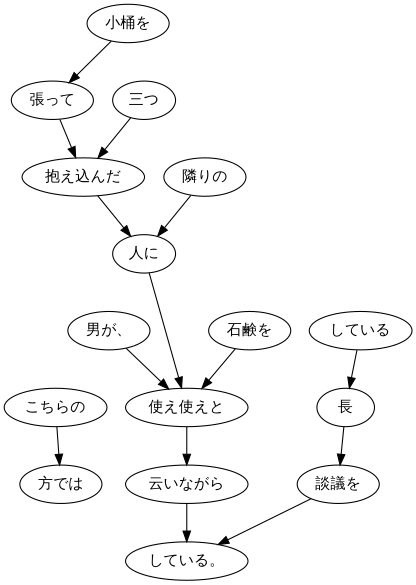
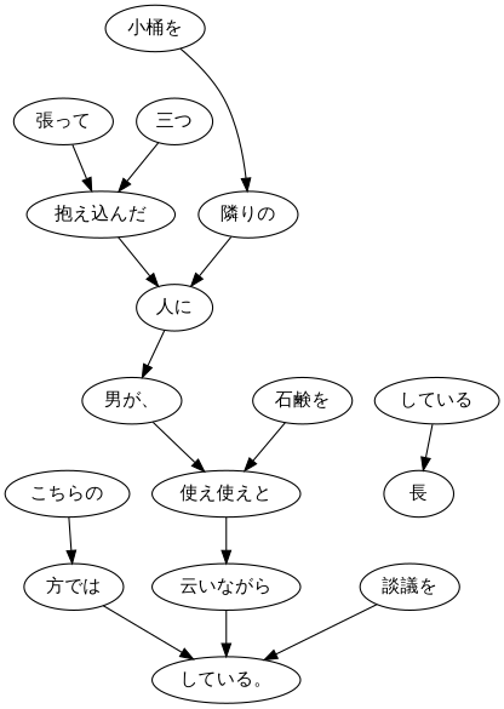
  digraph {
    fontname="Comic Neue"
    node [fontname="Comic Neue"]
    edge [fontname="Comic Neue"]
    n1 [label="こちらの"]
    n2 [label="方では"]
    n3 [label="している。"]
    n4 [label="小桶を"]
    n5 [label="張って"]
    n6 [label="抱え込んだ"]
    n7 [label="人に"]
    n8 [label="三つ"]
    n9 [label="男が、"]
    n10 [label="使え使えと"]
    n11 [label="云いながら"]
    n12 [label="隣りの"]
    n13 [label="石鹸を"]
    n14 [label="している"]
    n15 [label="長"]
    n16 [label="談議を"]
    n1 -> n2
-   n4 -> n5
+   n2 -> n3
+   n4 -> n12
    n5 -> n6
    n6 -> n7
-   n7 -> n10
+   n7 -> n9
    n8 -> n6
    n9 -> n10
    n10 -> n11
    n11 -> n3
    n12 -> n7
    n13 -> n10
    n14 -> n15
-   n15 -> n16
    n16 -> n3
  }
